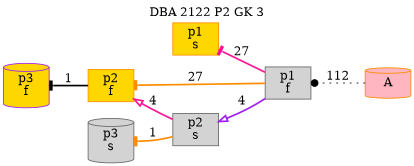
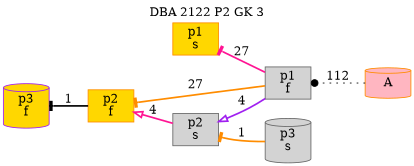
  digraph {
    label=" DBA 2122 P2 GK 3 "
    labelloc=tl
    rankdir=RL
    node [color=darkorange fillcolor=lightgrey shape=box style=filled]
    edge [arrowhead=tee color=black style=bold]
    n1 [fillcolor=lightpink label=A shape=cylinder]
    n2 [color=gray40 label="p1\nf"]
    n3 [fillcolor=gold label="p1\ns"]
    n4 [fillcolor=gold label="p2\nf"]
    n5 [color=gray40 label="p2\ns"]
    n6 [color=purple fillcolor=gold label="p3\nf" shape=cylinder]
    n7 [color=gray40 label="p3\ns" shape=cylinder]
    n1 -> n2 [arrowhead=dot label=112 style=dotted]
    n2 -> n3 [color=deeppink label=27]
    n2 -> n4 [color=darkorange label=27]
    n2 -> n5 [arrowhead=onormal color=purple label=4]
    n4 -> n6 [label=1]
    n5 -> n4 [arrowhead=onormal color=deeppink label=4]
-   n5 -> n7 [color=darkorange label=1]
+   n7 -> n5 [color=darkorange label=1]
  }
